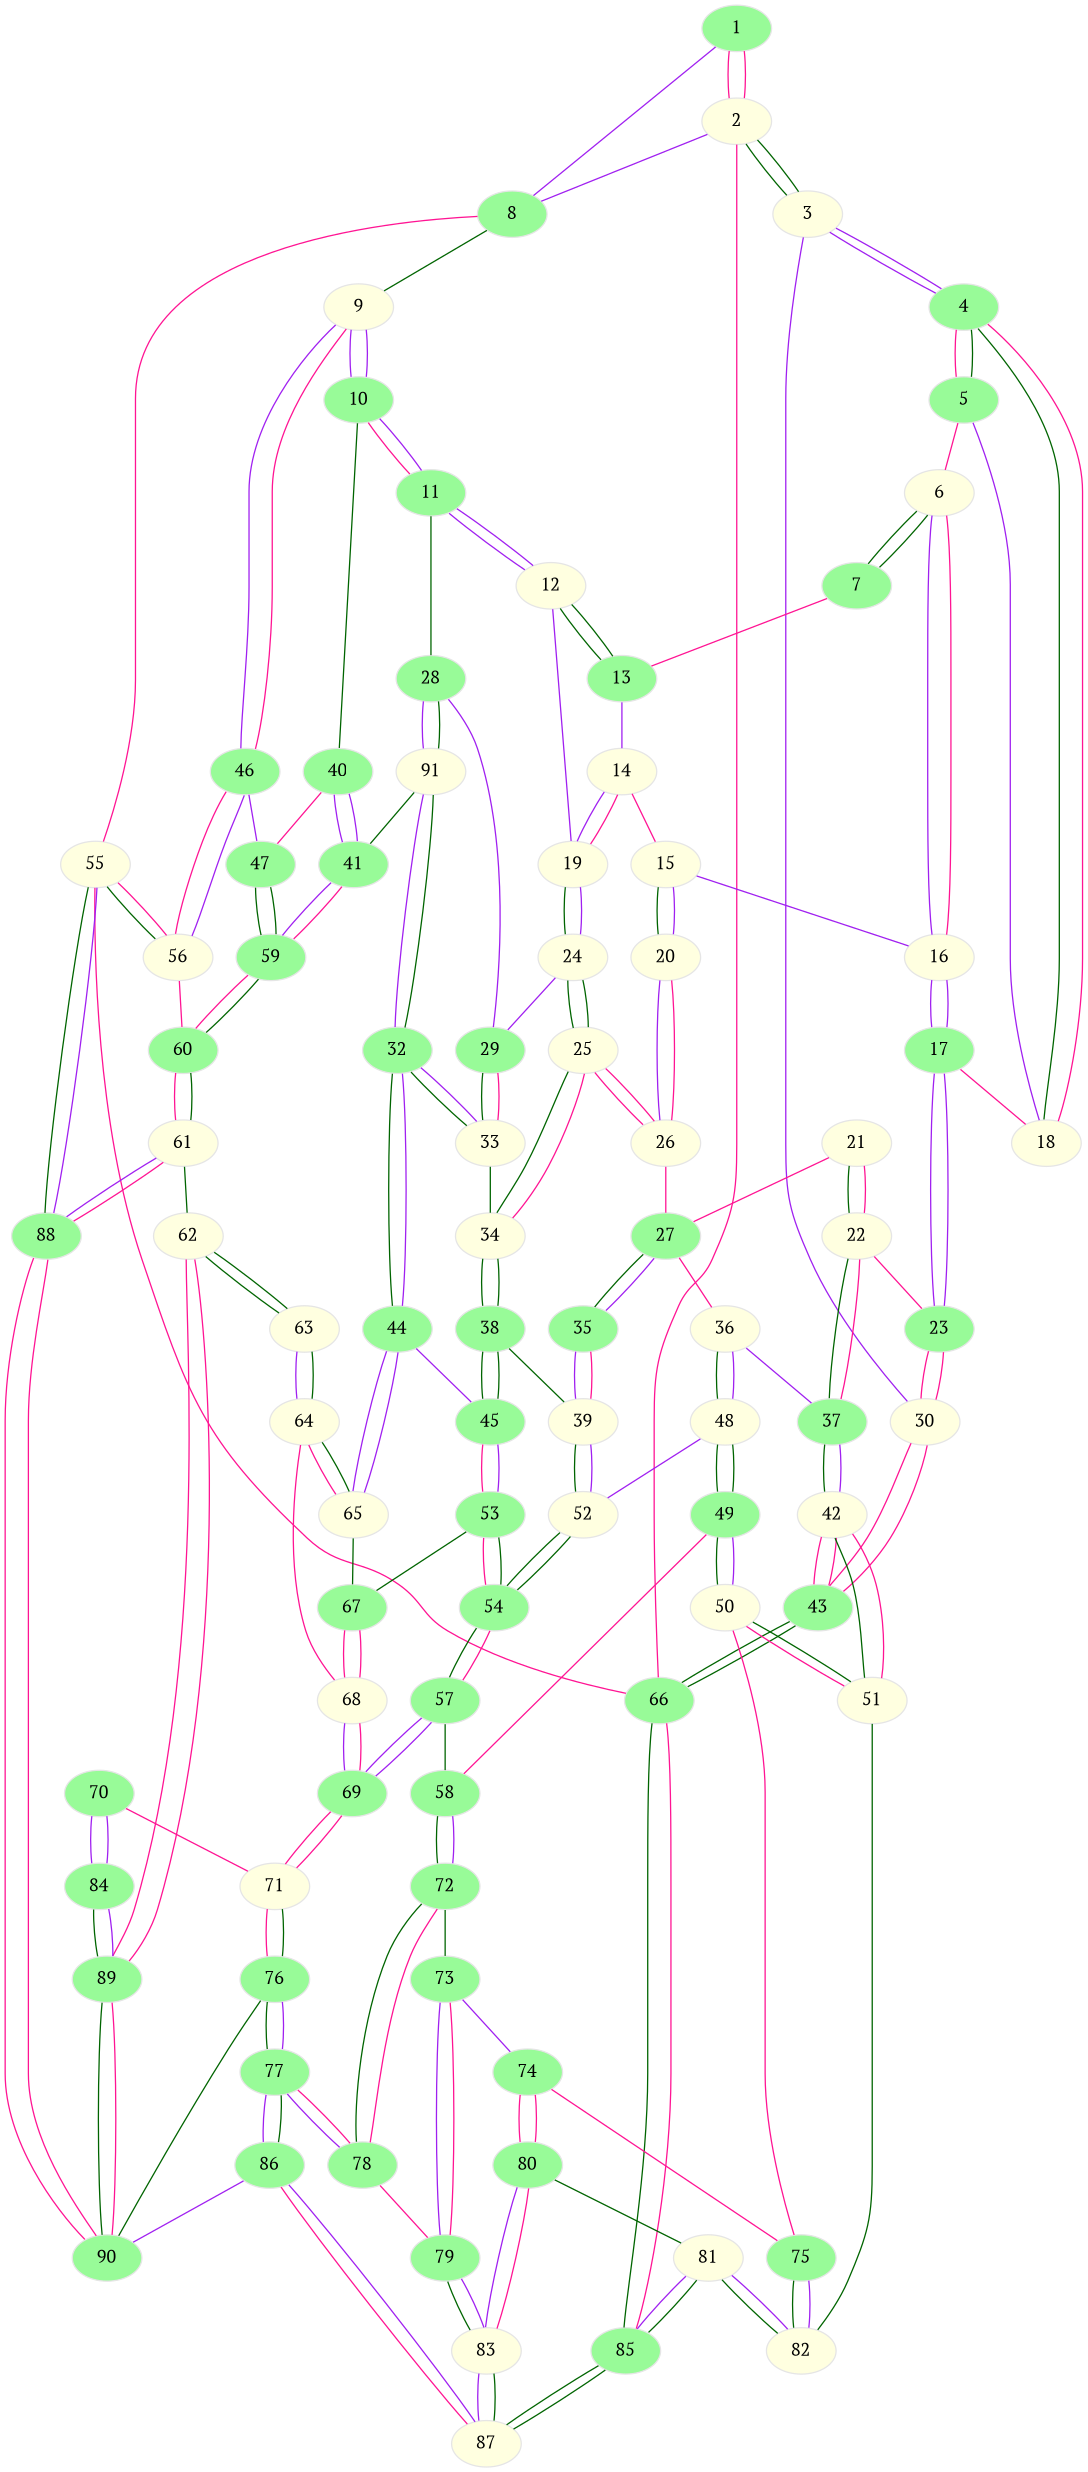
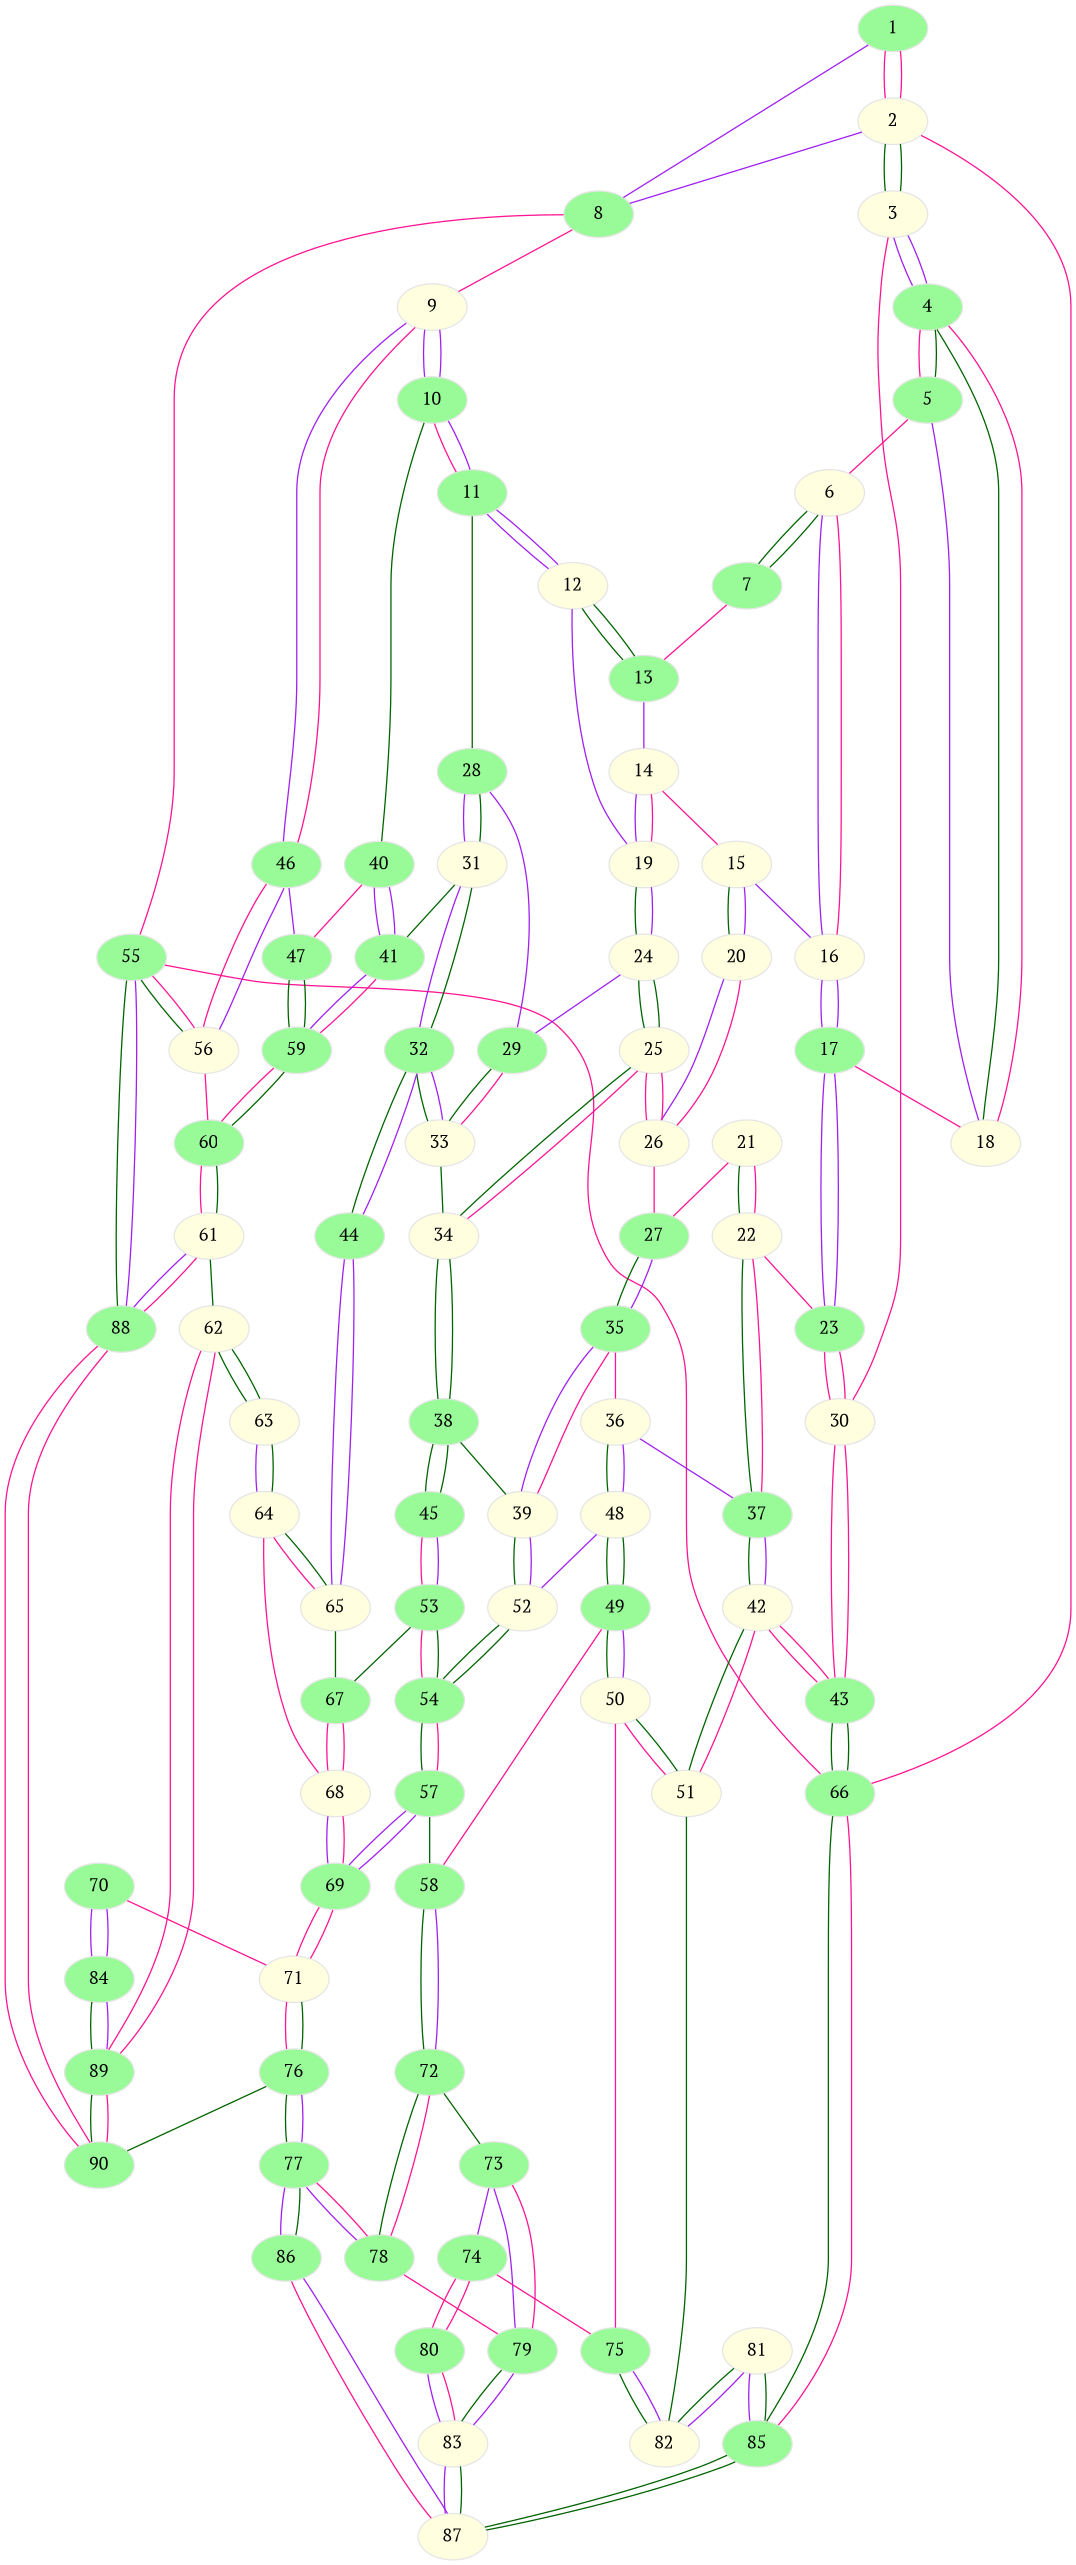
  graph {
    fontname="PT Serif"
    node [color=gray90 fillcolor=palegreen fontname="PT Serif" style=filled]
    edge [color=darkgreen fontname="PT Serif"]
    2 [fillcolor=lightyellow]
    1
    8
    3 [fillcolor=lightyellow]
    66
    9 [fillcolor=lightyellow]
-   55 [fillcolor=lightyellow]
+   55
    4
    30 [fillcolor=lightyellow]
    85
    5
    18 [fillcolor=lightyellow]
    43
    6 [fillcolor=lightyellow]
    7
    16 [fillcolor=lightyellow]
    13
    17
    14 [fillcolor=lightyellow]
    10
    46
    56 [fillcolor=lightyellow]
    88
    11
    40
    47
    12 [fillcolor=lightyellow]
    28
    41
    19 [fillcolor=lightyellow]
    29
-   31 [fillcolor=lightyellow label=91]
+   31 [fillcolor=lightyellow]
    24 [fillcolor=lightyellow]
    15 [fillcolor=lightyellow]
    20 [fillcolor=lightyellow]
    26 [fillcolor=lightyellow]
    23
    25 [fillcolor=lightyellow]
    21 [fillcolor=lightyellow]
    22 [fillcolor=lightyellow]
    27
    37
    35
    42 [fillcolor=lightyellow]
    34 [fillcolor=lightyellow]
    33 [fillcolor=lightyellow]
    38
    36 [fillcolor=lightyellow]
    39 [fillcolor=lightyellow]
    32
    44
    59
    45
    65 [fillcolor=lightyellow]
    48 [fillcolor=lightyellow]
    52 [fillcolor=lightyellow]
    49
    51 [fillcolor=lightyellow]
    53
    54
    60
    82 [fillcolor=lightyellow]
    67
    50 [fillcolor=lightyellow]
    58
    75
    72
    57
    68 [fillcolor=lightyellow]
    69
    90
    61 [fillcolor=lightyellow]
    71 [fillcolor=lightyellow]
    73
    78
    62 [fillcolor=lightyellow]
    63 [fillcolor=lightyellow]
    89
    64 [fillcolor=lightyellow]
    70
    84
    87 [fillcolor=lightyellow]
    76
    77
    74
    79
    80
    83 [fillcolor=lightyellow]
    81 [fillcolor=lightyellow]
    86
    2 -- 8 [color=purple]
    2 -- 3
    2 -- 3
    2 -- 66 [color=deeppink]
    1 -- 2 [color=deeppink]
    1 -- 2 [color=deeppink]
    1 -- 8 [color=purple]
-   8 -- 9
+   8 -- 9 [color=deeppink]
    8 -- 55 [color=deeppink]
    3 -- 4 [color=purple]
    3 -- 4 [color=purple]
-   3 -- 30 [color=purple]
+   3 -- 30 [color=deeppink]
    66 -- 85
    66 -- 85 [color=deeppink]
    9 -- 10 [color=purple]
    9 -- 10 [color=purple]
    9 -- 46 [color=purple]
    9 -- 46 [color=deeppink]
    55 -- 66 [color=deeppink]
    55 -- 56
    55 -- 56 [color=deeppink]
    55 -- 88
    55 -- 88 [color=purple]
    4 -- 5 [color=deeppink]
    4 -- 5
    4 -- 18
    4 -- 18 [color=deeppink]
    30 -- 43 [color=deeppink]
    30 -- 43 [color=deeppink]
    85 -- 87
    85 -- 87
    5 -- 18 [color=purple]
    5 -- 6 [color=deeppink]
    43 -- 66
    43 -- 66
    6 -- 7
    6 -- 7
    6 -- 16 [color=purple]
    6 -- 16 [color=deeppink]
    7 -- 13 [color=deeppink]
    16 -- 17 [color=purple]
    16 -- 17 [color=purple]
    13 -- 14 [color=purple]
    17 -- 18 [color=deeppink]
    17 -- 23 [color=purple]
    17 -- 23 [color=purple]
    14 -- 19 [color=purple]
    14 -- 19 [color=deeppink]
    14 -- 15 [color=deeppink]
    10 -- 11 [color=deeppink]
    10 -- 11 [color=purple]
    10 -- 40
    46 -- 56 [color=deeppink]
    46 -- 56 [color=purple]
    46 -- 47 [color=purple]
    56 -- 60 [color=deeppink]
    88 -- 90 [color=deeppink]
    88 -- 90 [color=deeppink]
    11 -- 12 [color=purple]
    11 -- 12 [color=purple]
    11 -- 28
    40 -- 47 [color=deeppink]
    40 -- 41 [color=purple]
    40 -- 41 [color=purple]
    47 -- 59
    47 -- 59
    12 -- 13
    12 -- 13
    12 -- 19 [color=purple]
    28 -- 29 [color=purple]
    28 -- 31 [color=purple]
    28 -- 31
    41 -- 59 [color=purple]
    41 -- 59 [color=deeppink]
    19 -- 24
    19 -- 24 [color=purple]
    29 -- 33
    29 -- 33 [color=deeppink]
    31 -- 41
    31 -- 32 [color=purple]
    31 -- 32
    24 -- 29 [color=purple]
    24 -- 25
    24 -- 25
    15 -- 16 [color=purple]
    15 -- 20
    15 -- 20 [color=purple]
    20 -- 26 [color=purple]
    20 -- 26 [color=deeppink]
    26 -- 27 [color=deeppink]
    23 -- 30 [color=deeppink]
    23 -- 30 [color=deeppink]
    25 -- 26 [color=deeppink]
    25 -- 26 [color=deeppink]
    25 -- 34
    25 -- 34 [color=deeppink]
    21 -- 22
    21 -- 22 [color=deeppink]
    21 -- 27 [color=deeppink]
    22 -- 23 [color=deeppink]
    22 -- 37
    22 -- 37 [color=deeppink]
    27 -- 35
    27 -- 35 [color=purple]
    37 -- 42
    37 -- 42 [color=purple]
-   27 -- 36 [color=deeppink]
+   35 -- 36 [color=deeppink]
    35 -- 39 [color=purple]
    35 -- 39 [color=deeppink]
    42 -- 43 [color=deeppink]
    42 -- 43 [color=deeppink]
    42 -- 51
    42 -- 51 [color=deeppink]
    34 -- 38
    34 -- 38
    33 -- 34
    38 -- 39
    38 -- 45
    38 -- 45
    36 -- 37 [color=purple]
    36 -- 48
    36 -- 48 [color=purple]
    39 -- 52
    39 -- 52 [color=purple]
    32 -- 33
    32 -- 33 [color=purple]
    32 -- 44
    32 -- 44 [color=purple]
-   44 -- 45 [color=purple]
    44 -- 65 [color=purple]
    44 -- 65 [color=purple]
    59 -- 60 [color=deeppink]
    59 -- 60
    45 -- 53 [color=deeppink]
    45 -- 53 [color=purple]
    65 -- 67
    48 -- 52 [color=purple]
    48 -- 49
    48 -- 49
    52 -- 54
    52 -- 54
    49 -- 50
    49 -- 50 [color=purple]
    49 -- 58 [color=deeppink]
    51 -- 82
    53 -- 54 [color=deeppink]
    53 -- 54
    53 -- 67
    54 -- 57
    54 -- 57 [color=deeppink]
    60 -- 61 [color=deeppink]
    60 -- 61
    67 -- 68 [color=deeppink]
    67 -- 68 [color=deeppink]
    50 -- 51 [color=deeppink]
    50 -- 51
    50 -- 75 [color=deeppink]
    58 -- 72
    58 -- 72 [color=purple]
    75 -- 82
    75 -- 82 [color=purple]
    72 -- 73
    72 -- 78
    72 -- 78 [color=deeppink]
    57 -- 58
    57 -- 69 [color=purple]
    57 -- 69 [color=purple]
    68 -- 69 [color=purple]
    68 -- 69 [color=deeppink]
    69 -- 71 [color=deeppink]
    69 -- 71 [color=deeppink]
    61 -- 88 [color=purple]
    61 -- 88 [color=deeppink]
    61 -- 62
    71 -- 76 [color=deeppink]
    71 -- 76
    73 -- 74 [color=purple]
    73 -- 79 [color=purple]
    73 -- 79 [color=deeppink]
    78 -- 79 [color=deeppink]
    62 -- 63
    62 -- 63
    62 -- 89 [color=deeppink]
    62 -- 89 [color=deeppink]
    63 -- 64 [color=purple]
    63 -- 64
    89 -- 90
    89 -- 90 [color=deeppink]
    64 -- 65 [color=deeppink]
    64 -- 65
    64 -- 68 [color=deeppink]
    70 -- 71 [color=deeppink]
    70 -- 84 [color=purple]
    70 -- 84 [color=purple]
    84 -- 89
    84 -- 89 [color=purple]
    76 -- 90
    76 -- 77
    76 -- 77 [color=purple]
    77 -- 78 [color=purple]
    77 -- 78 [color=deeppink]
    77 -- 86 [color=purple]
    77 -- 86
    74 -- 75 [color=deeppink]
    74 -- 80 [color=deeppink]
    74 -- 80 [color=deeppink]
    79 -- 83
    79 -- 83 [color=purple]
    80 -- 83 [color=purple]
    80 -- 83 [color=deeppink]
-   80 -- 81
    83 -- 87 [color=purple]
    83 -- 87
    81 -- 85 [color=purple]
    81 -- 85
    81 -- 82
    81 -- 82 [color=purple]
-   86 -- 90 [color=purple]
    86 -- 87 [color=deeppink]
    86 -- 87 [color=purple]
  }
